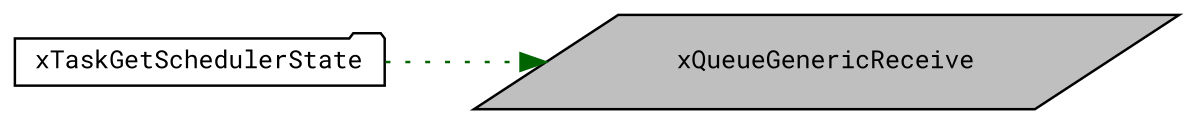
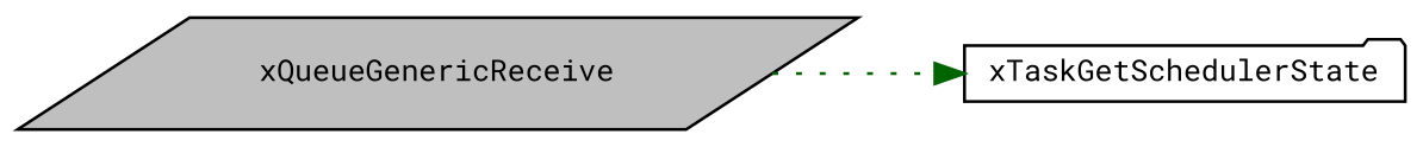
  digraph {
    rankdir=LR
    fontname="Roboto Mono"
    node [color=black fontname="Roboto Mono" fontsize=10 style=filled]
    n1 [fillcolor=grey75 fontcolor=black height=0.2 label=xQueueGenericReceive shape=parallelogram width=0.4]
    n2 [fillcolor=white height=0.2 label=xTaskGetSchedulerState shape=folder width=0.4]
-   n2 -> n1 [color=darkgreen fontname="Roboto Mono" fontsize=10 labelfontname=Helvetica labelfontsize=10 style=dotted arrowhead=normal]
+   n1 -> n2 [color=darkgreen fontname="Roboto Mono" fontsize=10 labelfontname=Helvetica labelfontsize=10 style=dotted arrowhead=normal]
  }
